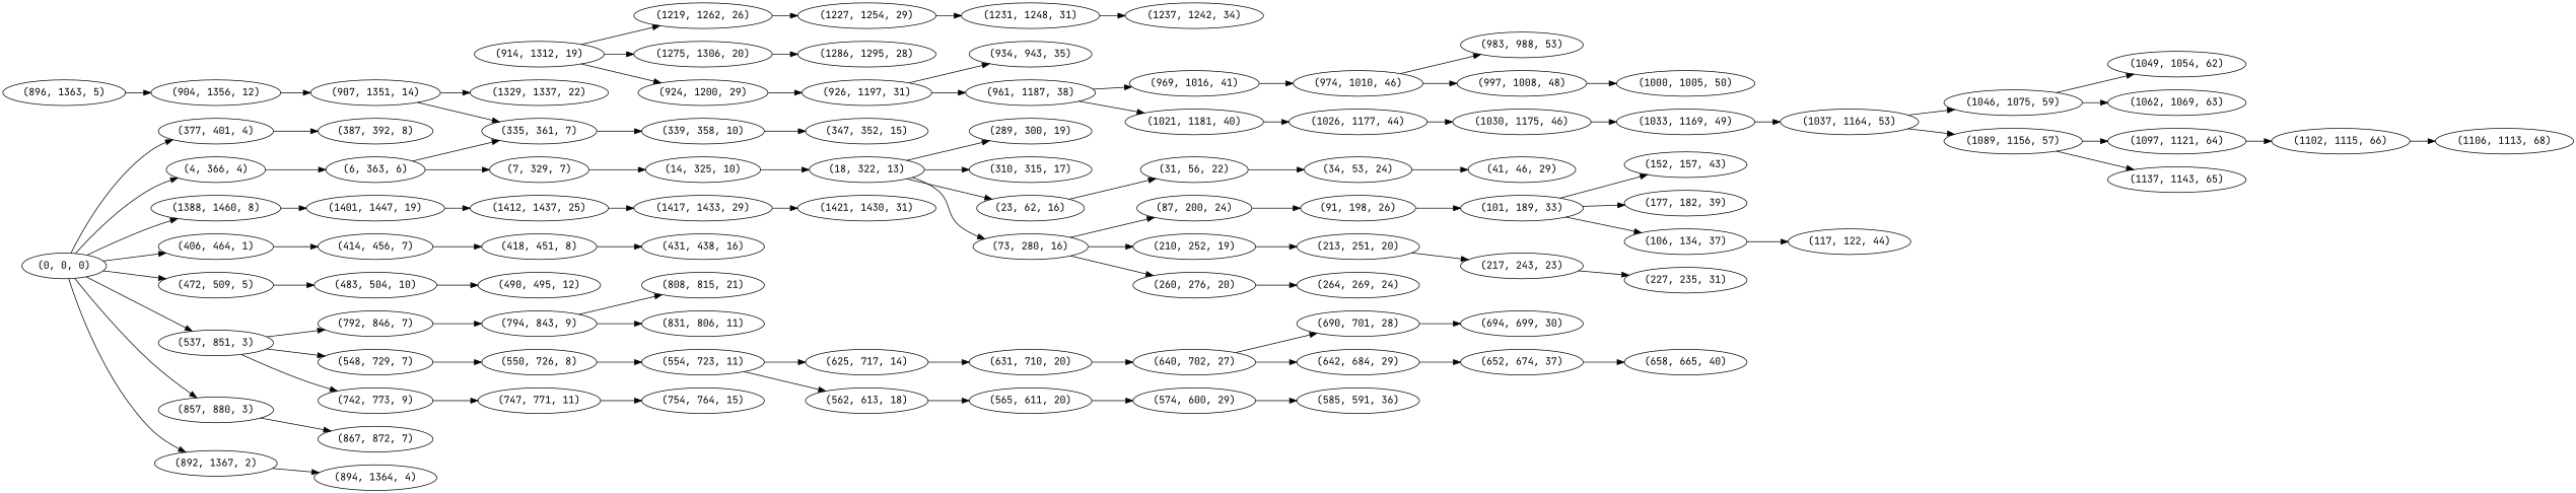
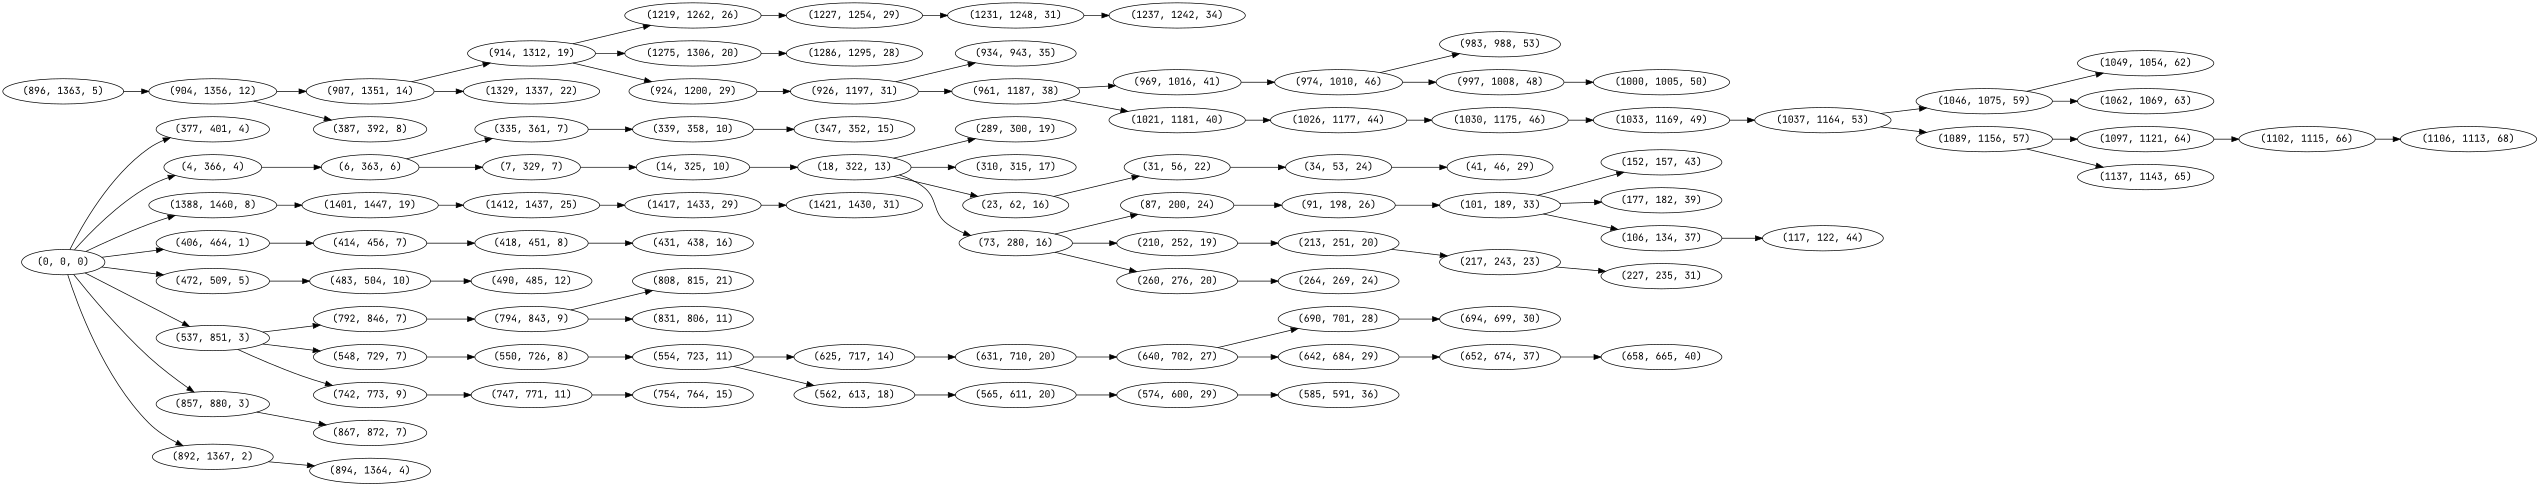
  digraph {
    fontname="JetBrains Mono"
    rankdir=LR
    node [fontname="JetBrains Mono"]
    edge [fontname="JetBrains Mono"]
    "(0, 0, 0)"
    "(4, 366, 4)"
    "(377, 401, 4)"
    "(406, 464, 1)"
    "(472, 509, 5)"
    "(537, 851, 3)"
    "(857, 880, 3)"
    "(892, 1367, 2)"
    "(1388, 1460, 8)"
    "(6, 363, 6)"
    "(387, 392, 8)"
    "(414, 456, 7)"
    "(483, 504, 10)"
    "(548, 729, 7)"
    "(742, 773, 9)"
    "(792, 846, 7)"
    "(867, 872, 7)"
    "(894, 1364, 4)"
    "(1401, 1447, 19)"
    "(7, 329, 7)"
    "(335, 361, 7)"
    "(14, 325, 10)"
    "(339, 358, 10)"
    "(18, 322, 13)"
    "(23, 62, 16)"
    "(73, 280, 16)"
    "(289, 300, 19)"
    "(310, 315, 17)"
    "(31, 56, 22)"
    "(87, 200, 24)"
    "(210, 252, 19)"
    "(260, 276, 20)"
    "(34, 53, 24)"
    "(41, 46, 29)"
    "(91, 198, 26)"
    "(213, 251, 20)"
    "(264, 269, 24)"
    "(101, 189, 33)"
    "(106, 134, 37)"
    "(152, 157, 43)"
    "(177, 182, 39)"
    "(117, 122, 44)"
    "(217, 243, 23)"
    "(227, 235, 31)"
    "(347, 352, 15)"
    "(418, 451, 8)"
    "(431, 438, 16)"
-   "(490, 495, 12)"
+   "(490, 495, 12)" [label="(490, 485, 12)"]
    "(550, 726, 8)"
    "(747, 771, 11)"
    "(794, 843, 9)"
    "(554, 723, 11)"
    "(562, 613, 18)"
    "(625, 717, 14)"
    "(565, 611, 20)"
    "(631, 710, 20)"
    "(574, 600, 29)"
    "(585, 591, 36)"
    "(640, 702, 27)"
    "(642, 684, 29)"
    "(690, 701, 28)"
    "(652, 674, 37)"
    "(694, 699, 30)"
    "(658, 665, 40)"
    "(754, 764, 15)"
    "(808, 815, 21)"
    n67 [label="(831, 806, 11)"]
    "(896, 1363, 5)"
    "(904, 1356, 12)"
    "(907, 1351, 14)"
    "(914, 1312, 19)"
    "(1329, 1337, 22)"
    "(924, 1200, 29)"
    "(1219, 1262, 26)"
    "(1275, 1306, 20)"
    "(926, 1197, 31)"
    "(1227, 1254, 29)"
    "(1286, 1295, 28)"
    "(934, 943, 35)"
    "(961, 1187, 38)"
    "(969, 1016, 41)"
    "(1021, 1181, 40)"
    "(974, 1010, 46)"
    "(1026, 1177, 44)"
    "(983, 988, 53)"
    "(997, 1008, 48)"
    "(1000, 1005, 50)"
    "(1030, 1175, 46)"
    "(1033, 1169, 49)"
    "(1037, 1164, 53)"
    "(1046, 1075, 59)"
    "(1089, 1156, 57)"
    "(1049, 1054, 62)"
    "(1062, 1069, 63)"
    "(1097, 1121, 64)"
    "(1137, 1143, 65)"
    "(1102, 1115, 66)"
    "(1106, 1113, 68)"
    "(1231, 1248, 31)"
    "(1237, 1242, 34)"
    "(1412, 1437, 25)"
    "(1417, 1433, 29)"
    "(1421, 1430, 31)"
    "(0, 0, 0)" -> "(4, 366, 4)"
    "(0, 0, 0)" -> "(377, 401, 4)"
    "(0, 0, 0)" -> "(406, 464, 1)"
    "(0, 0, 0)" -> "(472, 509, 5)"
    "(0, 0, 0)" -> "(537, 851, 3)"
    "(0, 0, 0)" -> "(857, 880, 3)"
    "(0, 0, 0)" -> "(892, 1367, 2)"
    "(0, 0, 0)" -> "(1388, 1460, 8)"
    "(4, 366, 4)" -> "(6, 363, 6)"
-   "(377, 401, 4)" -> "(387, 392, 8)"
+   "(904, 1356, 12)" -> "(387, 392, 8)"
    "(406, 464, 1)" -> "(414, 456, 7)"
    "(472, 509, 5)" -> "(483, 504, 10)"
    "(537, 851, 3)" -> "(548, 729, 7)"
    "(537, 851, 3)" -> "(742, 773, 9)"
    "(537, 851, 3)" -> "(792, 846, 7)"
    "(857, 880, 3)" -> "(867, 872, 7)"
    "(892, 1367, 2)" -> "(894, 1364, 4)"
    "(1388, 1460, 8)" -> "(1401, 1447, 19)"
    "(6, 363, 6)" -> "(7, 329, 7)"
    "(6, 363, 6)" -> "(335, 361, 7)"
    "(414, 456, 7)" -> "(418, 451, 8)"
    "(483, 504, 10)" -> "(490, 495, 12)"
    "(548, 729, 7)" -> "(550, 726, 8)"
    "(742, 773, 9)" -> "(747, 771, 11)"
    "(792, 846, 7)" -> "(794, 843, 9)"
    "(1401, 1447, 19)" -> "(1412, 1437, 25)"
    "(7, 329, 7)" -> "(14, 325, 10)"
    "(335, 361, 7)" -> "(339, 358, 10)"
    "(14, 325, 10)" -> "(18, 322, 13)"
    "(339, 358, 10)" -> "(347, 352, 15)"
    "(18, 322, 13)" -> "(23, 62, 16)"
    "(18, 322, 13)" -> "(73, 280, 16)"
    "(18, 322, 13)" -> "(289, 300, 19)"
    "(18, 322, 13)" -> "(310, 315, 17)"
    "(23, 62, 16)" -> "(31, 56, 22)"
    "(73, 280, 16)" -> "(87, 200, 24)"
    "(73, 280, 16)" -> "(210, 252, 19)"
    "(73, 280, 16)" -> "(260, 276, 20)"
    "(31, 56, 22)" -> "(34, 53, 24)"
    "(87, 200, 24)" -> "(91, 198, 26)"
    "(210, 252, 19)" -> "(213, 251, 20)"
    "(260, 276, 20)" -> "(264, 269, 24)"
    "(34, 53, 24)" -> "(41, 46, 29)"
    "(91, 198, 26)" -> "(101, 189, 33)"
    "(213, 251, 20)" -> "(217, 243, 23)"
    "(101, 189, 33)" -> "(106, 134, 37)"
    "(101, 189, 33)" -> "(152, 157, 43)"
    "(101, 189, 33)" -> "(177, 182, 39)"
    "(106, 134, 37)" -> "(117, 122, 44)"
    "(217, 243, 23)" -> "(227, 235, 31)"
    "(418, 451, 8)" -> "(431, 438, 16)"
    "(550, 726, 8)" -> "(554, 723, 11)"
    "(747, 771, 11)" -> "(754, 764, 15)"
    "(794, 843, 9)" -> "(808, 815, 21)"
    "(794, 843, 9)" -> n67
    "(554, 723, 11)" -> "(562, 613, 18)"
    "(554, 723, 11)" -> "(625, 717, 14)"
    "(562, 613, 18)" -> "(565, 611, 20)"
    "(625, 717, 14)" -> "(631, 710, 20)"
    "(565, 611, 20)" -> "(574, 600, 29)"
    "(631, 710, 20)" -> "(640, 702, 27)"
    "(574, 600, 29)" -> "(585, 591, 36)"
    "(640, 702, 27)" -> "(642, 684, 29)"
    "(640, 702, 27)" -> "(690, 701, 28)"
    "(642, 684, 29)" -> "(652, 674, 37)"
    "(690, 701, 28)" -> "(694, 699, 30)"
    "(652, 674, 37)" -> "(658, 665, 40)"
    "(896, 1363, 5)" -> "(904, 1356, 12)"
    "(904, 1356, 12)" -> "(907, 1351, 14)"
-   "(907, 1351, 14)" -> "(335, 361, 7)"
+   "(907, 1351, 14)" -> "(914, 1312, 19)"
    "(907, 1351, 14)" -> "(1329, 1337, 22)"
    "(914, 1312, 19)" -> "(924, 1200, 29)"
    "(914, 1312, 19)" -> "(1219, 1262, 26)"
    "(914, 1312, 19)" -> "(1275, 1306, 20)"
    "(924, 1200, 29)" -> "(926, 1197, 31)"
    "(1219, 1262, 26)" -> "(1227, 1254, 29)"
    "(1275, 1306, 20)" -> "(1286, 1295, 28)"
    "(926, 1197, 31)" -> "(934, 943, 35)"
    "(926, 1197, 31)" -> "(961, 1187, 38)"
    "(1227, 1254, 29)" -> "(1231, 1248, 31)"
    "(961, 1187, 38)" -> "(969, 1016, 41)"
    "(961, 1187, 38)" -> "(1021, 1181, 40)"
    "(969, 1016, 41)" -> "(974, 1010, 46)"
    "(1021, 1181, 40)" -> "(1026, 1177, 44)"
    "(974, 1010, 46)" -> "(983, 988, 53)"
    "(974, 1010, 46)" -> "(997, 1008, 48)"
    "(1026, 1177, 44)" -> "(1030, 1175, 46)"
    "(997, 1008, 48)" -> "(1000, 1005, 50)"
    "(1030, 1175, 46)" -> "(1033, 1169, 49)"
    "(1033, 1169, 49)" -> "(1037, 1164, 53)"
    "(1037, 1164, 53)" -> "(1046, 1075, 59)"
    "(1037, 1164, 53)" -> "(1089, 1156, 57)"
    "(1046, 1075, 59)" -> "(1049, 1054, 62)"
    "(1046, 1075, 59)" -> "(1062, 1069, 63)"
    "(1089, 1156, 57)" -> "(1097, 1121, 64)"
    "(1089, 1156, 57)" -> "(1137, 1143, 65)"
    "(1097, 1121, 64)" -> "(1102, 1115, 66)"
    "(1102, 1115, 66)" -> "(1106, 1113, 68)"
    "(1231, 1248, 31)" -> "(1237, 1242, 34)"
    "(1412, 1437, 25)" -> "(1417, 1433, 29)"
    "(1417, 1433, 29)" -> "(1421, 1430, 31)"
  }
